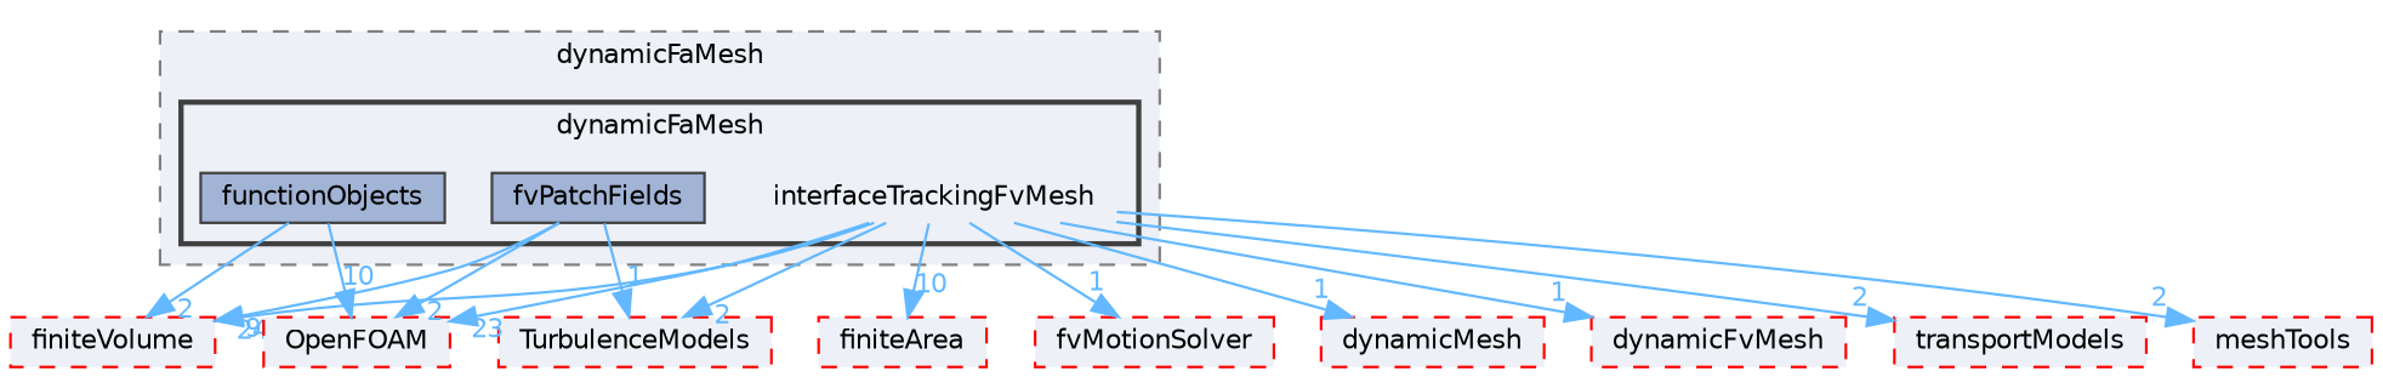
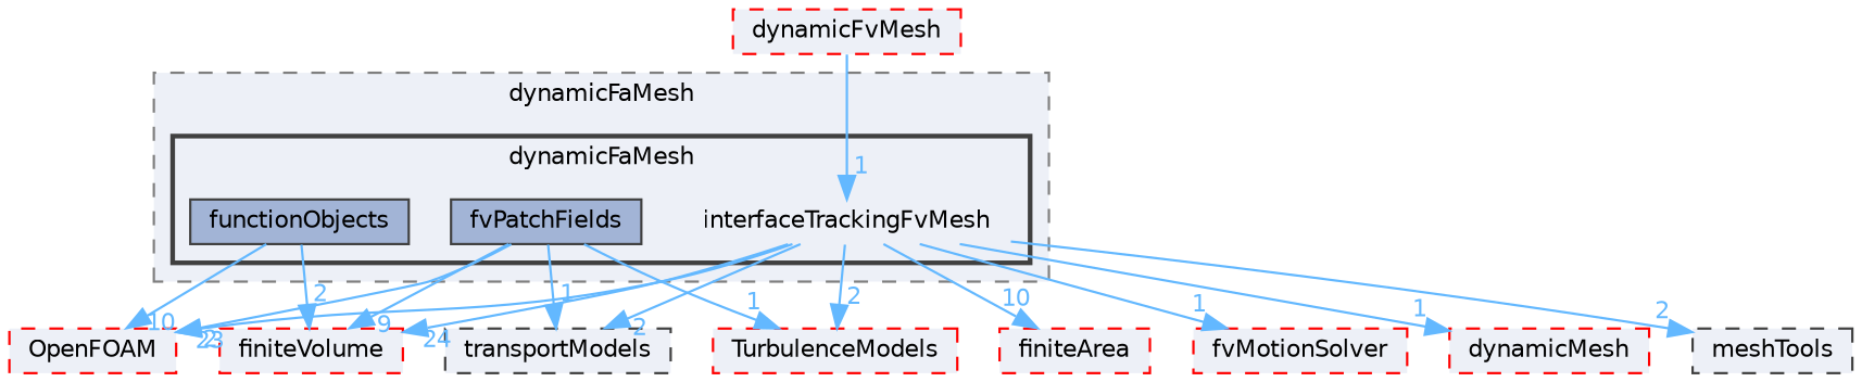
  digraph {
    compound=true
    node [fontname=Helvetica fontsize=10 shape=box color=red fillcolor="#edf0f7" style="filled,dashed"]
    edge [color=steelblue1 fontcolor=steelblue1 fontname=Helvetica fontsize=10 headlabel=2 labeldistance=1.5 labelfontname=Helvetica labelfontsize=10]
    n1 [height=0.2 label=interfaceTrackingFvMesh shape=plaintext width=0.4 color="" fillcolor="" style=""]
    n2 [color=grey25 fillcolor="#a2b4d6" height=0.2 label=functionObjects style=filled width=0.4]
    n3 [color=grey25 fillcolor="#a2b4d6" height=0.2 label=fvPatchFields style=filled width=0.4]
    n4 [height=0.2 label=TurbulenceModels width=0.4]
    n5 [height=0.2 label=dynamicMesh width=0.4]
    n6 [height=0.2 label=dynamicFvMesh width=0.4]
-   n7 [height=0.2 label=transportModels width=0.4]
+   n7 [color=grey25 height=0.2 label=transportModels width=0.4]
    n8 [height=0.2 label=finiteVolume width=0.4]
-   n9 [height=0.2 label=meshTools width=0.4]
+   n9 [color=grey25 height=0.2 label=meshTools width=0.4]
    n10 [height=0.2 label=finiteArea width=0.4]
    n11 [height=0.2 label=OpenFOAM width=0.4]
    n12 [height=0.2 label=fvMotionSolver width=0.4]
    subgraph cluster_1 {
      bgcolor="#edf0f7"
      fontname=Helvetica
      fontsize=10
      label=dynamicFaMesh
      pencolor=grey50
      style="filled,dashed"
      subgraph cluster_2 {
        bgcolor="#edf0f7"
        fontname=Helvetica
        fontsize=10
        pencolor=grey25
        style="filled,bold"
        n1
        n2
        n3
      }
    }
    n1 -> n4
    n1 -> n5 [headlabel=1]
-   n1 -> n6 [headlabel=1]
+   n6 -> n1 [headlabel=1]
    n1 -> n7
    n1 -> n8 [headlabel=24]
    n1 -> n9
    n1 -> n10 [headlabel=10]
    n1 -> n11 [headlabel=23]
    n1 -> n12 [headlabel=1]
    n2 -> n8
    n2 -> n11 [headlabel=10]
    n3 -> n4 [headlabel=1]
+   n3 -> n7 [headlabel=1]
    n3 -> n8 [headlabel=9]
    n3 -> n11
  }
